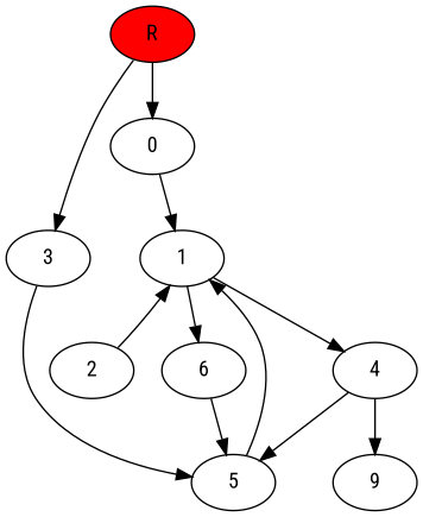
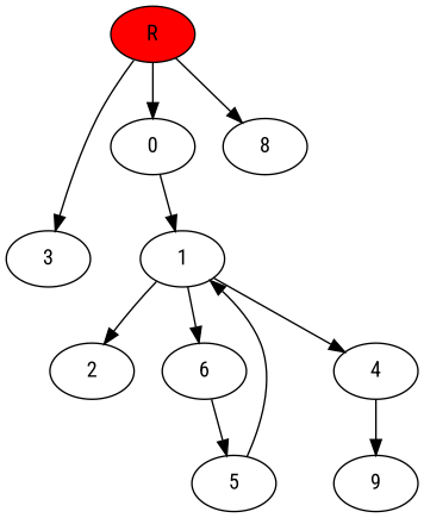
  digraph {
    fontname="Roboto Condensed"
    node [fontname="Roboto Condensed"]
    edge [fontname="Roboto Condensed"]
    1
    2
    4
    6
    9
    5
    3
    n8 [label=0]
    R [fillcolor="#ff0000" style=filled]
-   2 -> 1
+   8
+   1 -> 2
    1 -> 4
    1 -> 6
    4 -> 9
-   4 -> 5
    6 -> 5
    5 -> 1
-   3 -> 5
    n8 -> 1
    R -> 3
    R -> n8
+   R -> 8
  }
